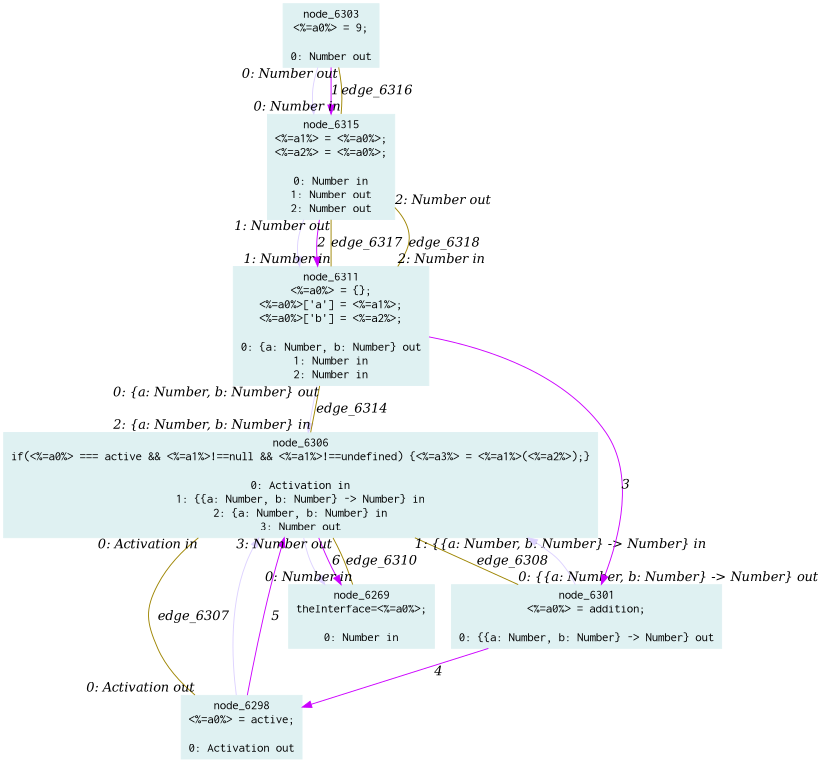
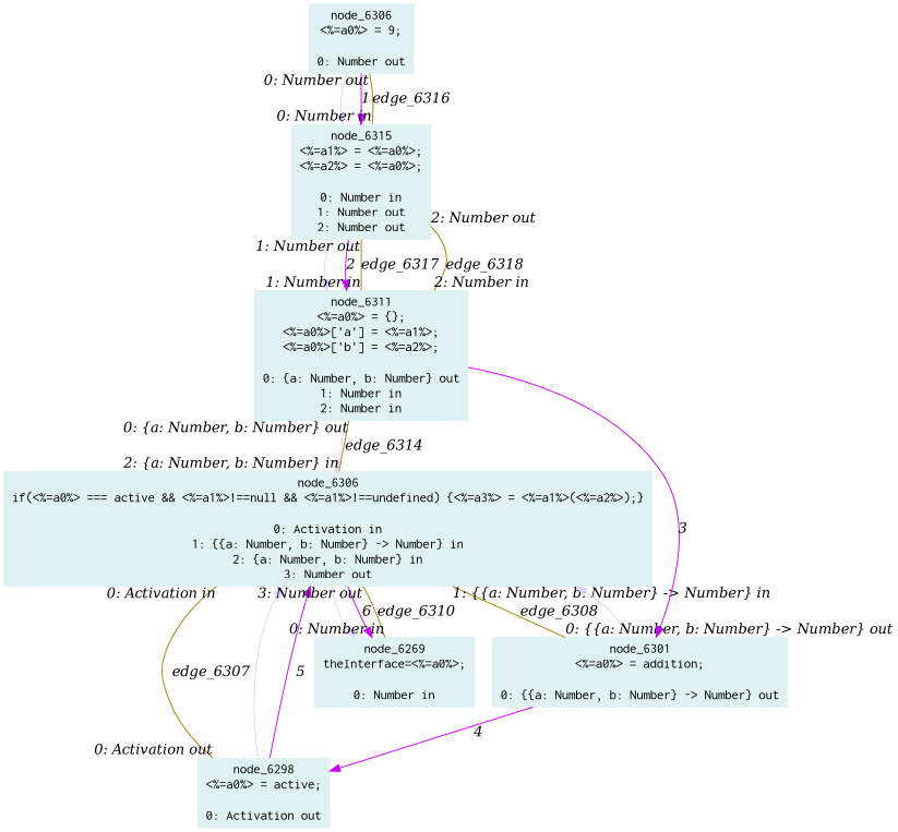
  digraph {
    node [color="#dff1f2" fontname=Courier shape=box style=filled]
    edge [arrowHead=normal arrowsize=1 color="#9d8400" dir=forward fontname="Times-Italic"]
    n1 [label="node_6269\ntheInterface=<%=a0%>;\n\n0: Number in"]
    n2 [label="node_6298\n<%=a0%> = active;\n\n0: Activation out"]
    n3 [label="node_6306\nif(<%=a0%> === active && <%=a1%>!==null && <%=a1%>!==undefined) {<%=a3%> = <%=a1%>(<%=a2%>);}\n\n0: Activation in\n1: {{a: Number, b: Number} -> Number} in\n2: {a: Number, b: Number} in\n3: Number out"]
    n4 [label="node_6301\n<%=a0%> = addition;\n\n0: {{a: Number, b: Number} -> Number} out"]
-   n5 [label="node_6303\n<%=a0%> = 9;\n\n0: Number out"]
+   n5 [label="node_6306\n<%=a0%> = 9;\n\n0: Number out"]
    n6 [label="node_6315\n<%=a1%> = <%=a0%>;\n<%=a2%> = <%=a0%>;\n\n0: Number in\n1: Number out\n2: Number out"]
    n7 [label="node_6311\n<%=a0%> = {};\n<%=a0%>['a'] = <%=a1%>;\n<%=a0%>['b'] = <%=a2%>;\n\n0: {a: Number, b: Number} out\n1: Number in\n2: Number in"]
    n2 -> n3 [color="#ddd2ff"]
    n2 -> n3 [color="#cc00ff" label=5]
    n3 -> n1 [color="#ddd2ff"]
    n3 -> n1 [color="#cc00ff" label=6]
    n3 -> n1 [arrowHead=none dir=none headlabel="0: Number in" label=edge_6310 taillabel="3: Number out"]
    n3 -> n2 [arrowHead=none dir=none headlabel="0: Activation out" label=edge_6307 taillabel="0: Activation in"]
    n3 -> n4 [arrowHead=none dir=none headlabel="0: {{a: Number, b: Number} -> Number} out" label=edge_6308 taillabel="1: {{a: Number, b: Number} -> Number} in"]
    n4 -> n2 [color="#cc00ff" label=4]
    n4 -> n3 [color="#ddd2ff"]
    n5 -> n6 [color="#ddd2ff"]
    n5 -> n6 [color="#cc00ff" label=1]
    n5 -> n6 [arrowHead=none dir=none headlabel="0: Number in" label=edge_6316 taillabel="0: Number out"]
    n6 -> n7 [color="#ddd2ff"]
    n6 -> n7 [color="#cc00ff" label=2]
    n6 -> n7 [arrowHead=none dir=none headlabel="1: Number in" label=edge_6317 taillabel="1: Number out"]
    n6 -> n7 [arrowHead=none dir=none headlabel="2: Number in" label=edge_6318 taillabel="2: Number out"]
    n7 -> n3 [color="#ddd2ff"]
    n7 -> n3 [arrowHead=none dir=none headlabel="2: {a: Number, b: Number} in" label=edge_6314 taillabel="0: {a: Number, b: Number} out"]
    n7 -> n4 [color="#cc00ff" label=3]
  }
